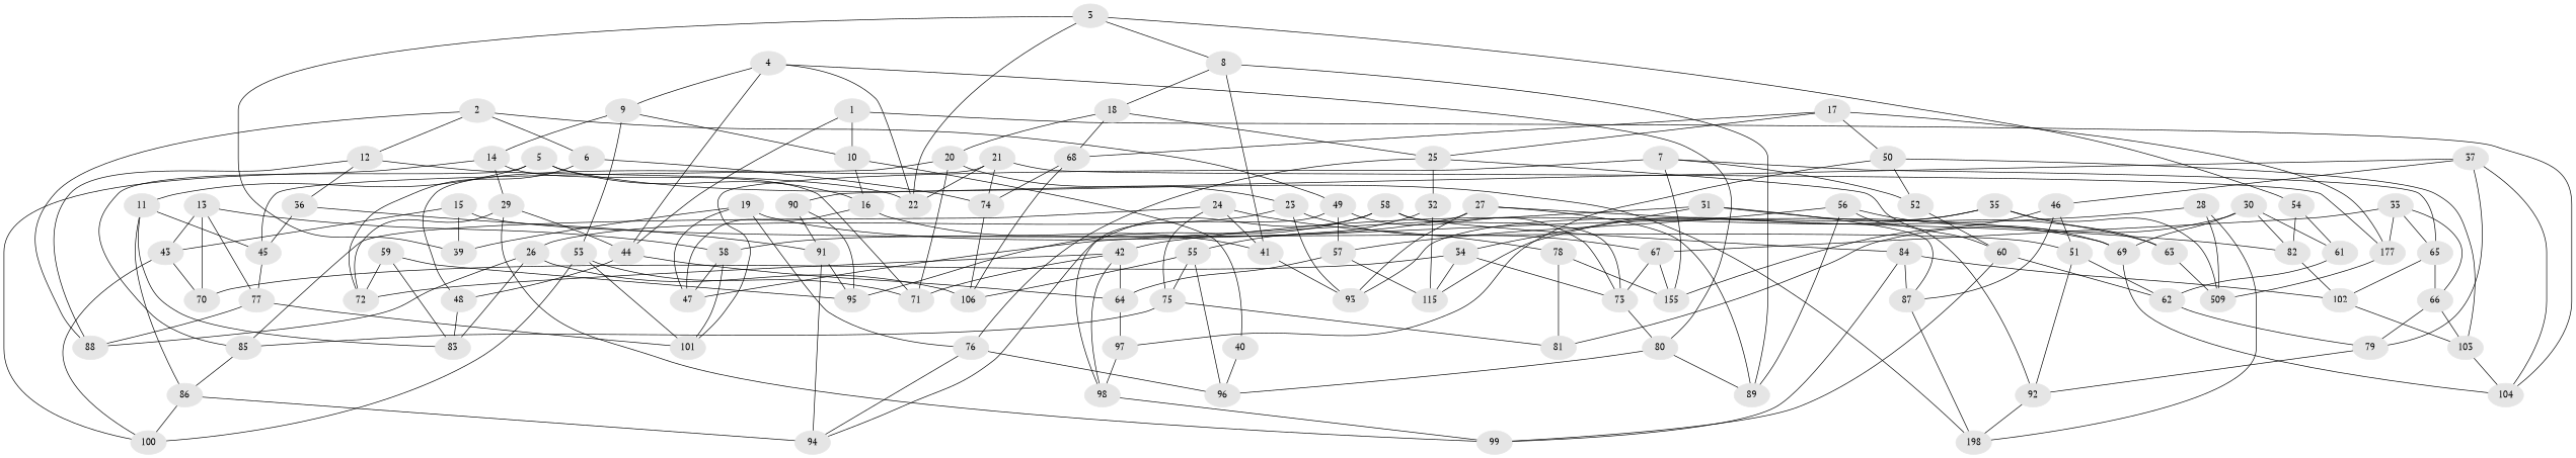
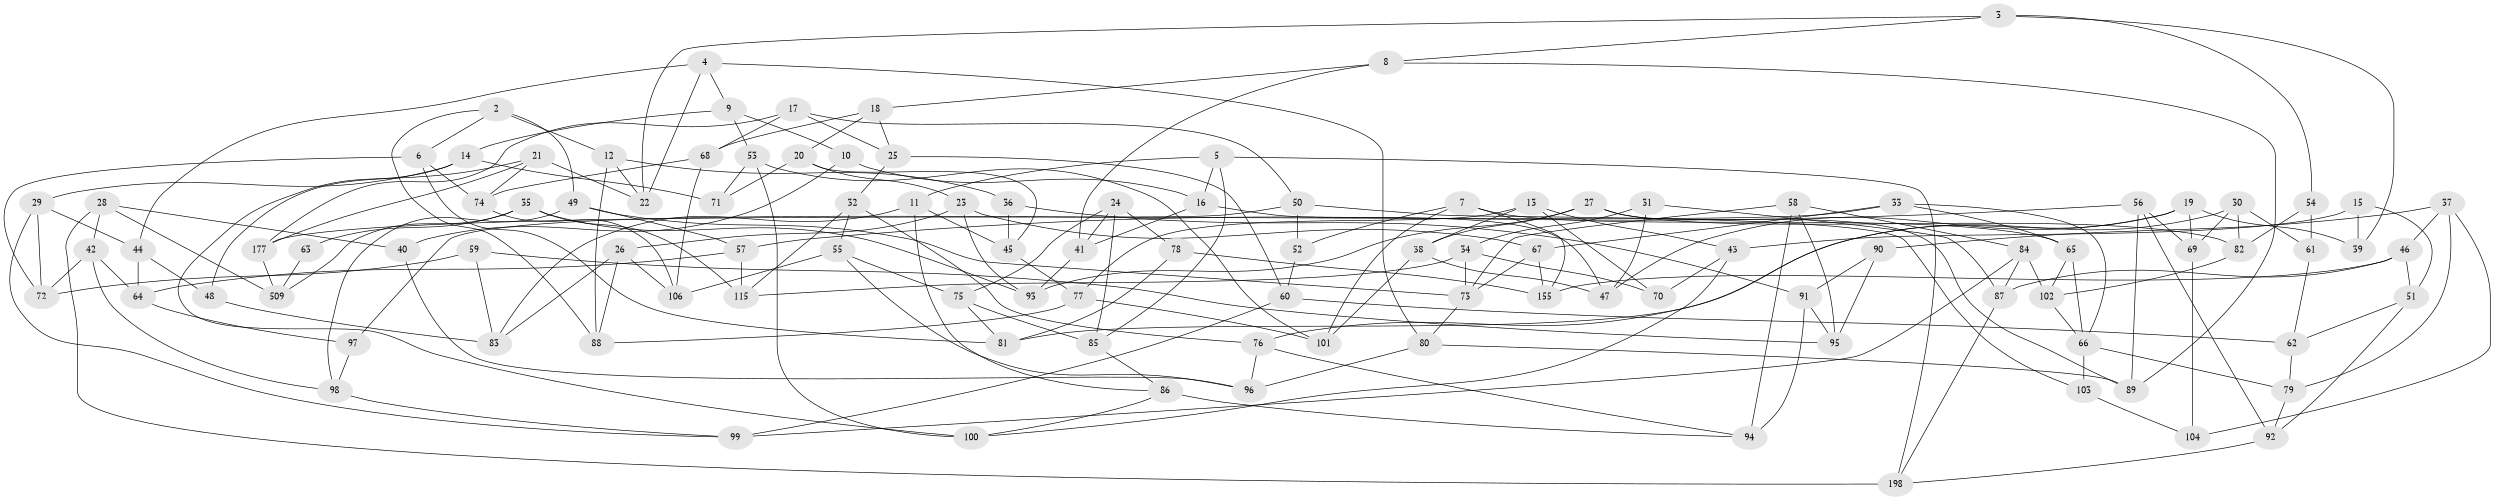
  graph {
    fontname="PT Serif"
    node [color=gray90 fontname="PT Serif" style=filled]
    edge [fontname="PT Serif"]
-   1
    10
    44
    104
    16
    40
    48
    64
    52
    60
    2
    6
    12
    49
    88
    72
    74
    81
    22
    36
    73
    98
    57
    3
    8
    39
    54
    18
    41
    89
    82
    61
    4
    9
    80
    14
    53
    83
    96
    5
    11
    85
    n43 [label=198]
    45
    86
    47
    106
    7
    65
    101
    n51 [label=155]
    66
    102
    25
    68
    20
    93
    29
    71
    100
    77
    94
    91
    13
    38
    43
    70
    99
    15
    51
    62
    92
    97
    17
    50
    n76 [label=177]
    32
    103
    n79 [label=509]
    23
    19
    69
    76
    26
    67
    21
    24
    75
    78
    55
    n91 [label=115]
    27
    28
    42
    59
    95
    30
    31
    34
    63
    87
    33
    79
    35
    37
    46
    90
    56
    58
    84
-   1 -- 10
-   1 -- 44
-   1 -- 104
    10 -- 16
    10 -- 40
    44 -- 48
    44 -- 64
    16 -- 41
    16 -- 47
    40 -- 96
    48 -- 83
    64 -- 97
    52 -- 60
    60 -- 99
    60 -- 62
    2 -- 6
    2 -- 12
    2 -- 49
    2 -- 88
    6 -- 72
    6 -- 74
+   6 -- 81
    12 -- 88
    12 -- 22
    12 -- 36
    49 -- 73
    49 -- 98
    49 -- 57
    74 -- 106
    36 -- 45
    36 -- 91
    73 -- 80
    98 -- 99
    57 -- 64
    57 -- n91
    3 -- 22
    3 -- 8
    3 -- 39
    3 -- 54
    8 -- 18
    8 -- 41
    8 -- 89
    54 -- 82
    54 -- 61
    18 -- 25
    18 -- 68
    18 -- 20
    41 -- 93
    82 -- 102
    61 -- 62
    4 -- 44
    4 -- 22
    4 -- 9
    4 -- 80
    9 -- 10
    9 -- 14
    9 -- 53
    80 -- 89
    80 -- 96
    14 -- 29
    14 -- 71
    14 -- 100
    53 -- 101
    53 -- 71
    53 -- 100
    5 -- 16
    5 -- 11
    5 -- 85
    5 -- n43
    11 -- 83
    11 -- 45
    11 -- 86
    85 -- 86
    45 -- 77
    86 -- 100
    86 -- 94
    7 -- 52
    7 -- 65
    7 -- 101
    7 -- n51
    65 -- 66
    65 -- 102
    66 -- 103
    66 -- 79
-   102 -- 103
+   102 -- 66
    25 -- 60
    25 -- 32
    68 -- 74
    68 -- 106
    20 -- 45
    20 -- 71
    20 -- 23
    29 -- 44
    29 -- 72
    29 -- 99
    77 -- 88
    77 -- 101
    91 -- 94
    91 -- 95
    13 -- 77
    13 -- 38
    13 -- 43
    13 -- 70
    38 -- 47
    38 -- 101
    43 -- 100
    43 -- 70
    15 -- 39
    15 -- 43
    15 -- 51
    51 -- 62
    51 -- 92
    62 -- 79
    92 -- n43
    97 -- 98
    17 -- 25
    17 -- 68
    17 -- 50
    17 -- n76
    50 -- 52
    50 -- 97
    50 -- 103
    n76 -- n79
-   25 -- 76
+   32 -- 76
    32 -- 55
    32 -- n91
    103 -- 104
    23 -- 93
    23 -- 26
    23 -- 67
    19 -- 39
    19 -- 47
    19 -- 69
    19 -- 76
    69 -- 104
    76 -- 96
    76 -- 94
    26 -- 88
    26 -- 83
    26 -- 106
    67 -- 73
    67 -- n51
    21 -- 48
    21 -- 74
    21 -- 22
    21 -- n76
    24 -- 41
    24 -- 85
    24 -- 75
    24 -- 78
    75 -- 81
    75 -- 85
    78 -- 81
    78 -- n51
    55 -- 96
    55 -- 106
    55 -- 75
    27 -- 89
    27 -- 82
    27 -- 93
    27 -- 38
+   28 -- 40
    28 -- n43
    28 -- n79
    28 -- 42
    42 -- 64
    42 -- 72
    42 -- 98
-   42 -- 71
    59 -- 72
    59 -- 83
    59 -- 95
    30 -- 81
    30 -- 82
    30 -- 61
    30 -- 69
    31 -- 47
    31 -- 34
-   31 -- 63
    31 -- 87
    34 -- 73
    34 -- 70
    34 -- n91
    63 -- n79
    87 -- n43
    33 -- 65
    33 -- 66
    33 -- n76
    33 -- 67
    79 -- 92
    35 -- 93
    35 -- n79
    35 -- n91
    35 -- 63
    37 -- 104
    37 -- 79
    37 -- 46
    37 -- 90
    46 -- n51
    46 -- 51
    46 -- 87
    90 -- 91
    90 -- 95
    56 -- 57
    56 -- 89
    56 -- 92
    56 -- 69
    58 -- 73
    58 -- 94
    58 -- 95
    58 -- 84
    84 -- 102
    84 -- 99
    84 -- 87
  }
